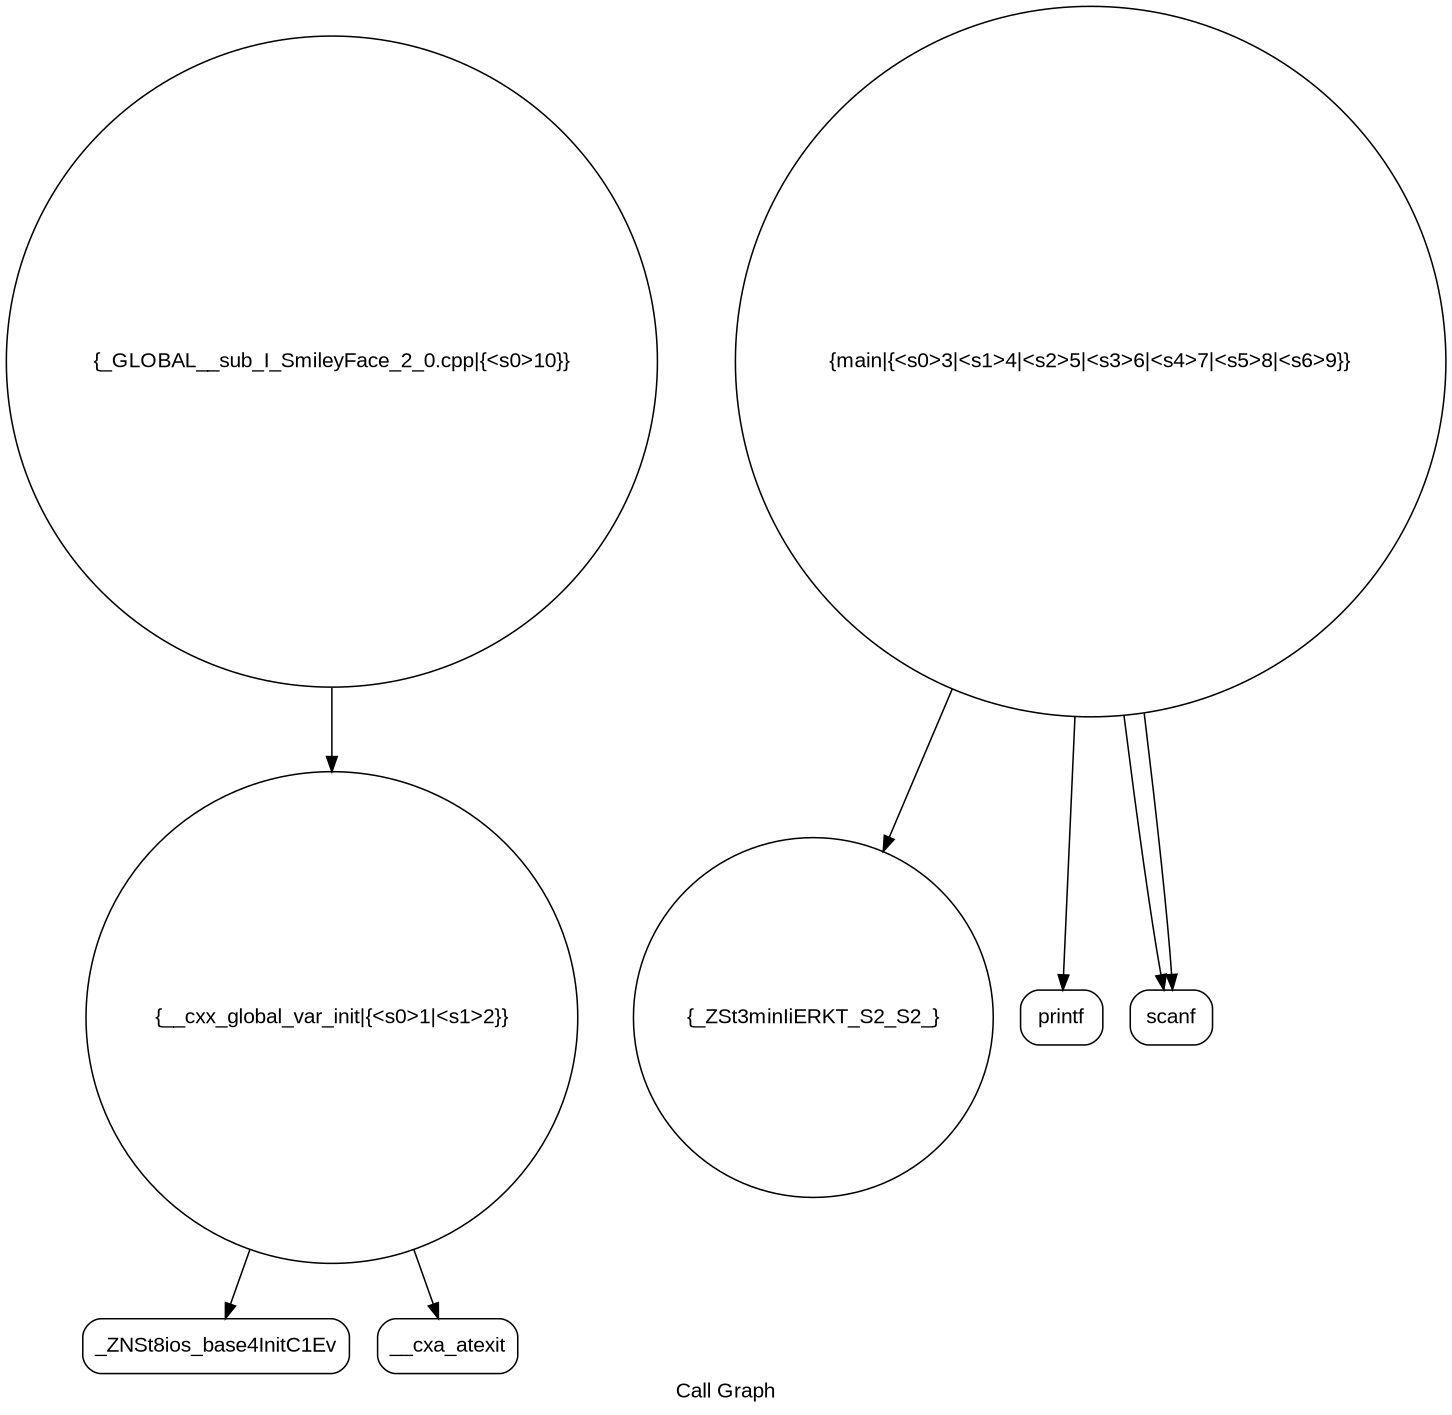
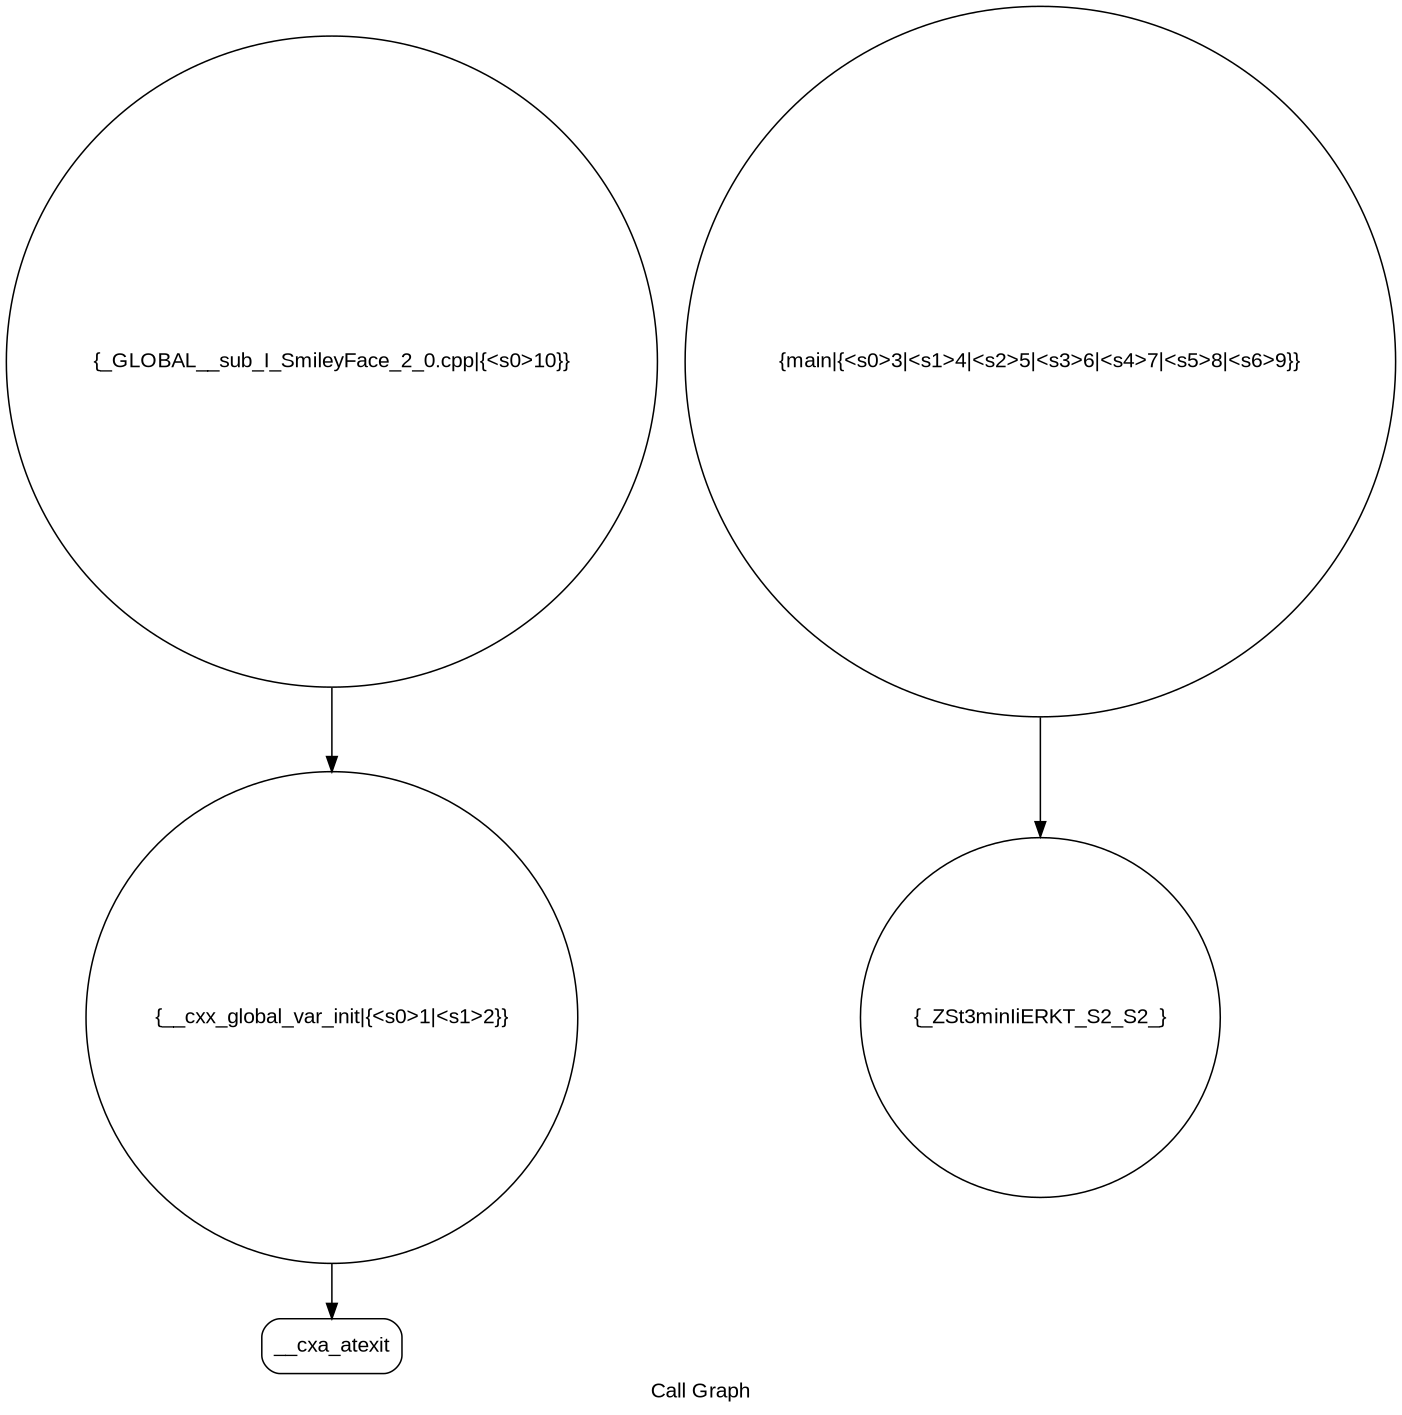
  digraph {
    fontname="Liberation Sans"
    label="Call Graph"
    node [fontname="Liberation Sans" shape=circle]
    edge [color=black fontname="Liberation Sans" tailport=s0]
    n1 [label="{__cxx_global_var_init|{<s0>1|<s1>2}}"]
-   n2 [label="{_ZNSt8ios_base4InitC1Ev}" shape=Mrecord]
    n3 [label="{__cxa_atexit}" shape=Mrecord]
    n4 [label="{_ZSt3minIiERKT_S2_S2_}"]
-   n5 [label="{printf}" shape=Mrecord]
    n6 [label="{main|{<s0>3|<s1>4|<s2>5|<s3>6|<s4>7|<s5>8|<s6>9}}"]
-   n7 [label="{scanf}" shape=Mrecord]
    n8 [label="{_GLOBAL__sub_I_SmileyFace_2_0.cpp|{<s0>10}}"]
-   n1 -> n2
    n1 -> n3 [tailport=s1]
    n6 -> n4 [tailport=s4]
-   n6 -> n5 [tailport=s6]
-   n6 -> n7 [tailport=s2]
-   n6 -> n7 [tailport=s3]
    n8 -> n1
  }
